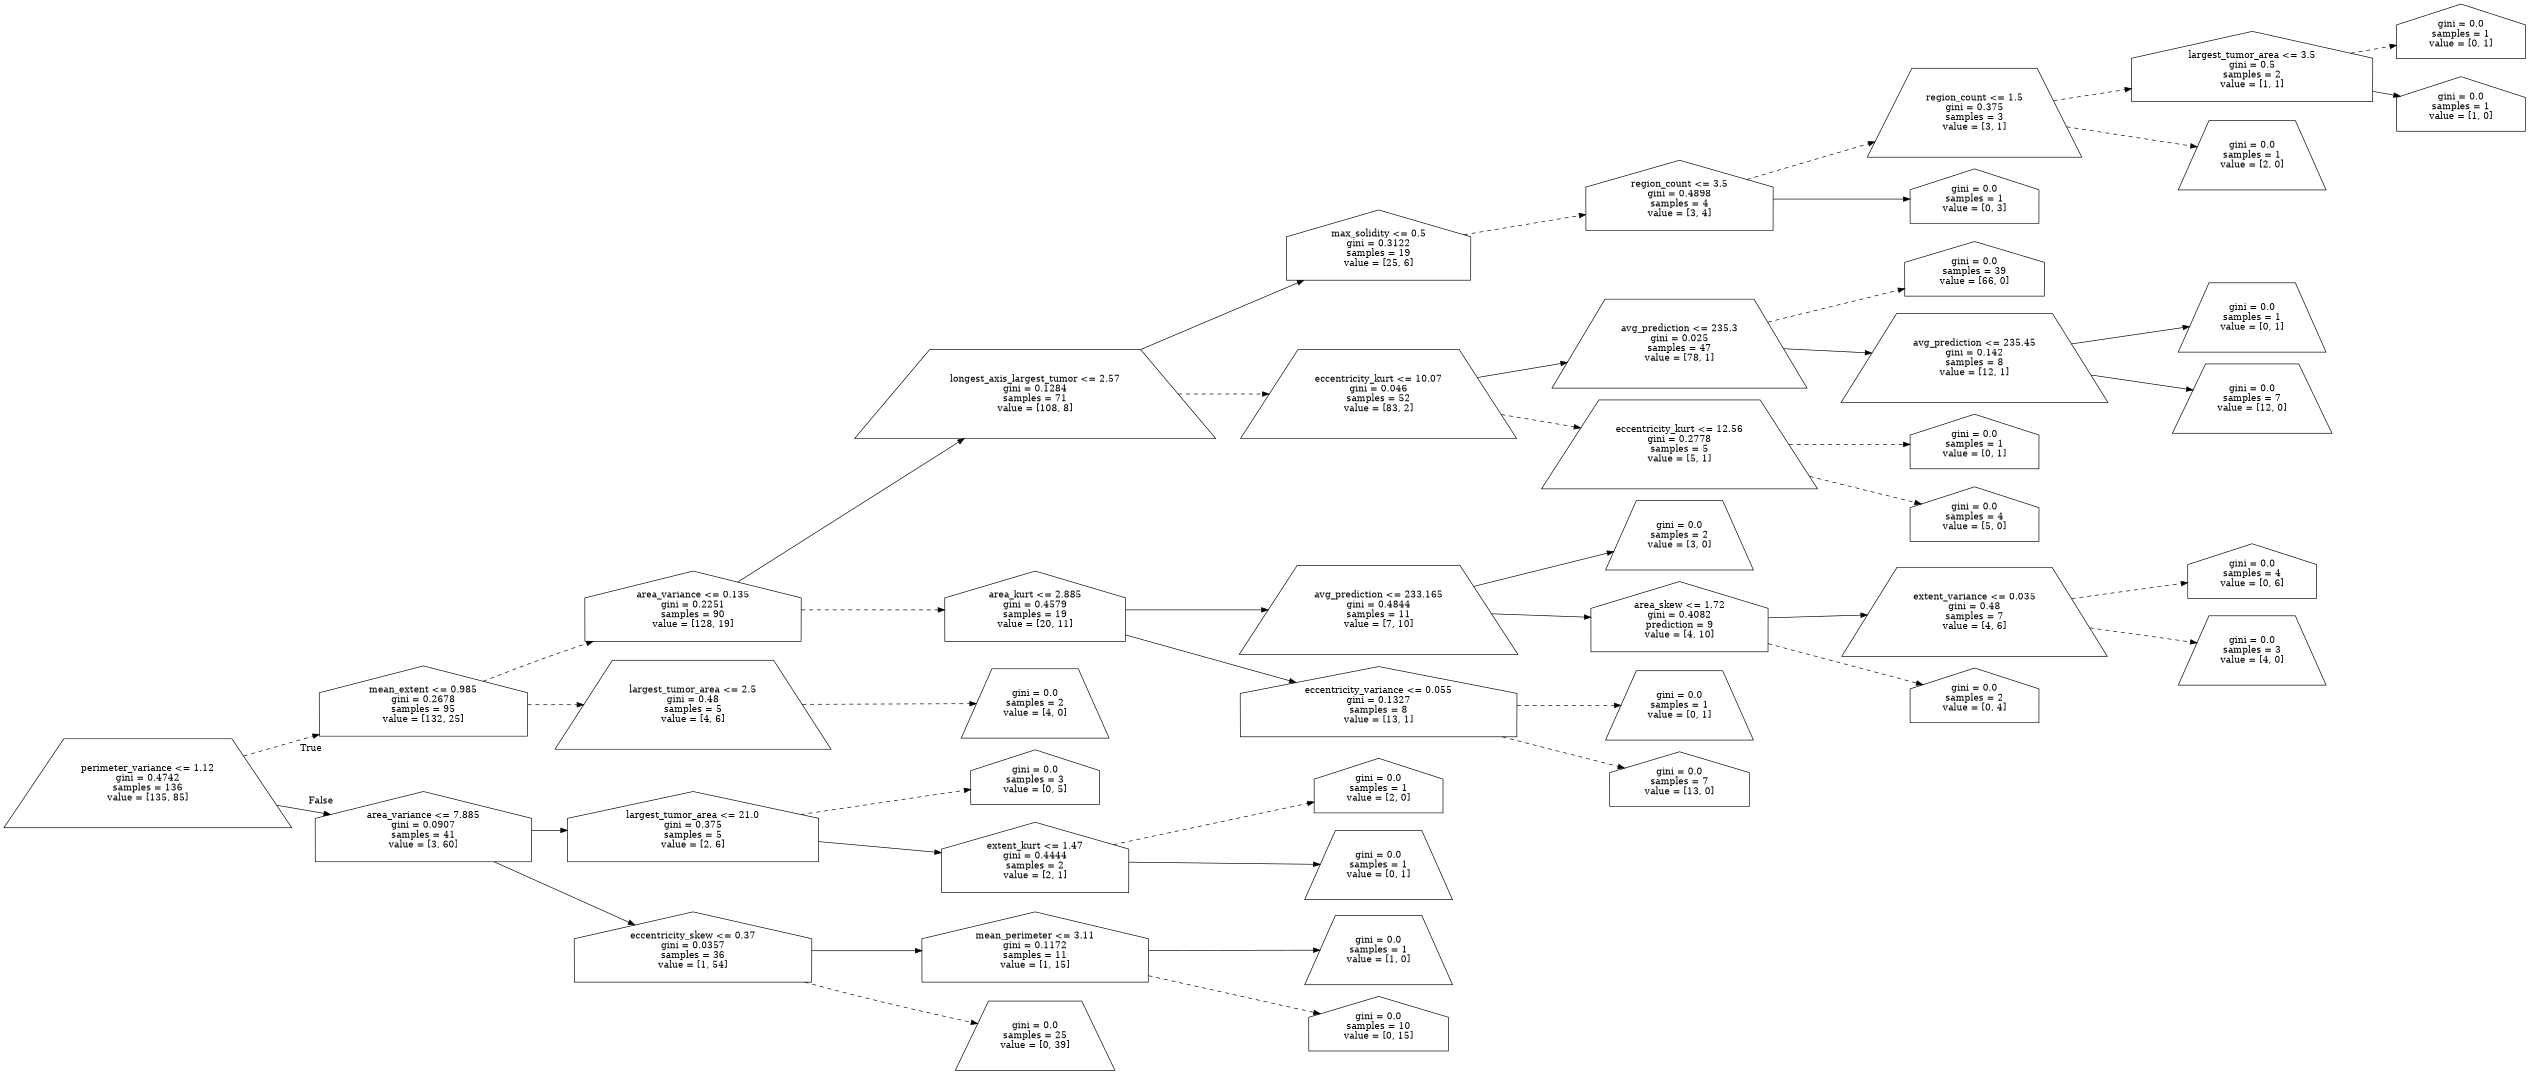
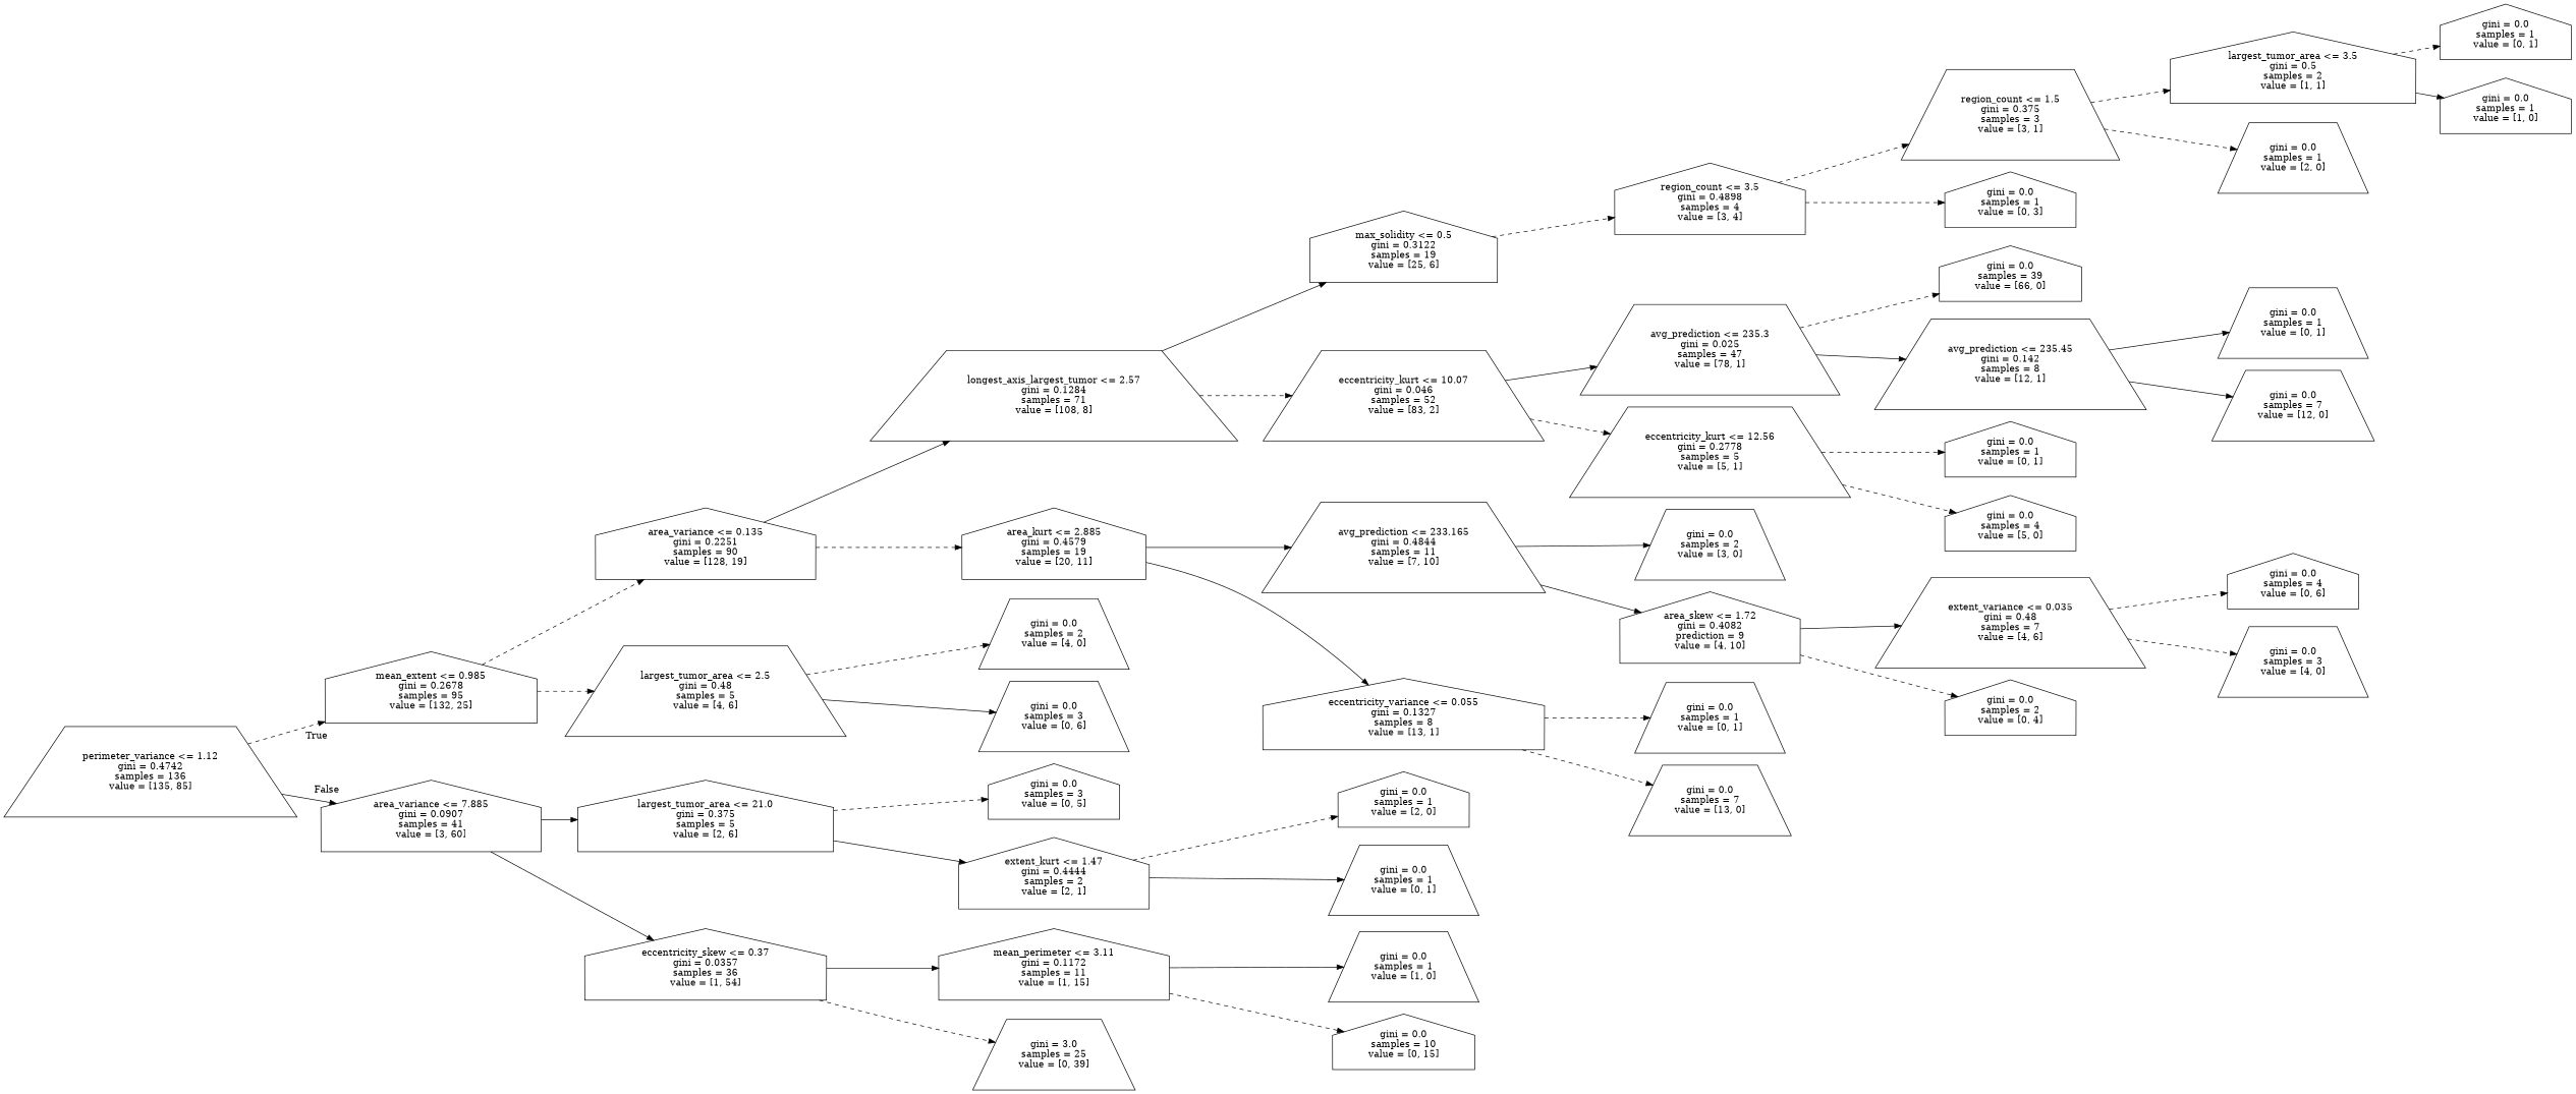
  digraph {
    rankdir=LR
    node [shape=house]
    edge [style=dashed]
    n1 [label="perimeter_variance <= 1.12\ngini = 0.4742\nsamples = 136\nvalue = [135, 85]" shape=trapezium]
    n2 [label="mean_extent <= 0.985\ngini = 0.2678\nsamples = 95\nvalue = [132, 25]"]
    n3 [label="area_variance <= 7.885\ngini = 0.0907\nsamples = 41\nvalue = [3, 60]"]
    n4 [label="area_variance <= 0.135\ngini = 0.2251\nsamples = 90\nvalue = [128, 19]"]
    n5 [label="largest_tumor_area <= 2.5\ngini = 0.48\nsamples = 5\nvalue = [4, 6]" shape=trapezium]
    n6 [label="largest_tumor_area <= 21.0\ngini = 0.375\nsamples = 5\nvalue = [2, 6]"]
    n7 [label="eccentricity_skew <= 0.37\ngini = 0.0357\nsamples = 36\nvalue = [1, 54]"]
    n8 [label="longest_axis_largest_tumor <= 2.57\ngini = 0.1284\nsamples = 71\nvalue = [108, 8]" shape=trapezium]
    n9 [label="area_kurt <= 2.885\ngini = 0.4579\nsamples = 19\nvalue = [20, 11]"]
    n10 [label="gini = 0.0\nsamples = 2\nvalue = [4, 0]" shape=trapezium]
+   n11 [label="gini = 0.0\nsamples = 3\nvalue = [0, 6]" shape=trapezium]
    n12 [label="max_solidity <= 0.5\ngini = 0.3122\nsamples = 19\nvalue = [25, 6]"]
    n13 [label="eccentricity_kurt <= 10.07\ngini = 0.046\nsamples = 52\nvalue = [83, 2]" shape=trapezium]
    n14 [label="avg_prediction <= 233.165\ngini = 0.4844\nsamples = 11\nvalue = [7, 10]" shape=trapezium]
    n15 [label="eccentricity_variance <= 0.055\ngini = 0.1327\nsamples = 8\nvalue = [13, 1]"]
    n16 [label="region_count <= 3.5\ngini = 0.4898\nsamples = 4\nvalue = [3, 4]"]
    n17 [label="avg_prediction <= 235.3\ngini = 0.025\nsamples = 47\nvalue = [78, 1]" shape=trapezium]
    n18 [label="eccentricity_kurt <= 12.56\ngini = 0.2778\nsamples = 5\nvalue = [5, 1]" shape=trapezium]
    n19 [label="region_count <= 1.5\ngini = 0.375\nsamples = 3\nvalue = [3, 1]" shape=trapezium]
    n20 [label="gini = 0.0\nsamples = 1\nvalue = [0, 3]"]
    n21 [label="largest_tumor_area <= 3.5\ngini = 0.5\nsamples = 2\nvalue = [1, 1]"]
    n22 [label="gini = 0.0\nsamples = 1\nvalue = [2, 0]" shape=trapezium]
    n23 [label="gini = 0.0\nsamples = 1\nvalue = [0, 1]"]
    n24 [label="gini = 0.0\nsamples = 1\nvalue = [1, 0]"]
    n25 [label="gini = 0.0\nsamples = 39\nvalue = [66, 0]"]
    n26 [label="avg_prediction <= 235.45\ngini = 0.142\nsamples = 8\nvalue = [12, 1]" shape=trapezium]
    n27 [label="gini = 0.0\nsamples = 1\nvalue = [0, 1]"]
    n28 [label="gini = 0.0\nsamples = 4\nvalue = [5, 0]"]
    n29 [label="gini = 0.0\nsamples = 1\nvalue = [0, 1]" shape=trapezium]
    n30 [label="gini = 0.0\nsamples = 7\nvalue = [12, 0]" shape=trapezium]
    n31 [label="gini = 0.0\nsamples = 2\nvalue = [3, 0]" shape=trapezium]
    n32 [label="area_skew <= 1.72\ngini = 0.4082\nprediction = 9\nvalue = [4, 10]"]
    n33 [label="gini = 0.0\nsamples = 1\nvalue = [0, 1]" shape=trapezium]
-   n34 [label="gini = 0.0\nsamples = 7\nvalue = [13, 0]"]
+   n34 [label="gini = 0.0\nsamples = 7\nvalue = [13, 0]" shape=trapezium]
    n35 [label="extent_variance <= 0.035\ngini = 0.48\nsamples = 7\nvalue = [4, 6]" shape=trapezium]
    n36 [label="gini = 0.0\nsamples = 2\nvalue = [0, 4]"]
    n37 [label="gini = 0.0\nsamples = 4\nvalue = [0, 6]"]
    n38 [label="gini = 0.0\nsamples = 3\nvalue = [4, 0]" shape=trapezium]
    n39 [label="gini = 0.0\nsamples = 3\nvalue = [0, 5]"]
    n40 [label="extent_kurt <= 1.47\ngini = 0.4444\nsamples = 2\nvalue = [2, 1]"]
    n41 [label="mean_perimeter <= 3.11\ngini = 0.1172\nsamples = 11\nvalue = [1, 15]"]
-   n42 [label="gini = 0.0\nsamples = 25\nvalue = [0, 39]" shape=trapezium]
+   n42 [label="gini = 3.0\nsamples = 25\nvalue = [0, 39]" shape=trapezium]
    n43 [label="gini = 0.0\nsamples = 1\nvalue = [2, 0]"]
    n44 [label="gini = 0.0\nsamples = 1\nvalue = [0, 1]" shape=trapezium]
    n45 [label="gini = 0.0\nsamples = 1\nvalue = [1, 0]" shape=trapezium]
    n46 [label="gini = 0.0\nsamples = 10\nvalue = [0, 15]"]
    n1 -> n2 [headlabel=True labelangle=45 labeldistance=2.5]
    n1 -> n3 [headlabel=False labelangle=-45 labeldistance=2.5 style=solid]
    n2 -> n4
    n2 -> n5
    n3 -> n6 [style=solid]
    n3 -> n7 [style=solid]
    n4 -> n8 [style=solid]
    n4 -> n9
    n5 -> n10
+   n5 -> n11 [style=solid]
    n6 -> n39
    n6 -> n40 [style=solid]
    n7 -> n41 [style=solid]
    n7 -> n42
    n8 -> n12 [style=solid]
    n8 -> n13
    n9 -> n14 [style=solid]
    n9 -> n15 [style=solid]
    n12 -> n16
    n13 -> n17 [style=solid]
    n13 -> n18
    n14 -> n31 [style=solid]
    n14 -> n32 [style=solid]
    n15 -> n33
    n15 -> n34
    n16 -> n19
-   n16 -> n20 [style=solid]
+   n16 -> n20
    n17 -> n25
    n17 -> n26 [style=solid]
    n18 -> n27
    n18 -> n28
    n19 -> n21
    n19 -> n22
    n21 -> n23
    n21 -> n24 [style=solid]
    n26 -> n29 [style=solid]
    n26 -> n30 [style=solid]
    n32 -> n35 [style=solid]
    n32 -> n36
    n35 -> n37
    n35 -> n38
    n40 -> n43
    n40 -> n44 [style=solid]
    n41 -> n45 [style=solid]
    n41 -> n46
  }
